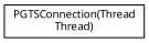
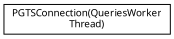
  digraph {
    rankdir=LR
-   n1 [color=black fillcolor=white fontname=LucidaGrande fontsize=10 height=0.2 label="PGTSConnection(Thread\lThread)" shape=record style=filled width=0.4]
+   n1 [color=black fillcolor=white fontname=LucidaGrande fontsize=10 height=0.2 label="PGTSConnection(QueriesWorker\lThread)" shape=record style=filled width=0.4]
  }
